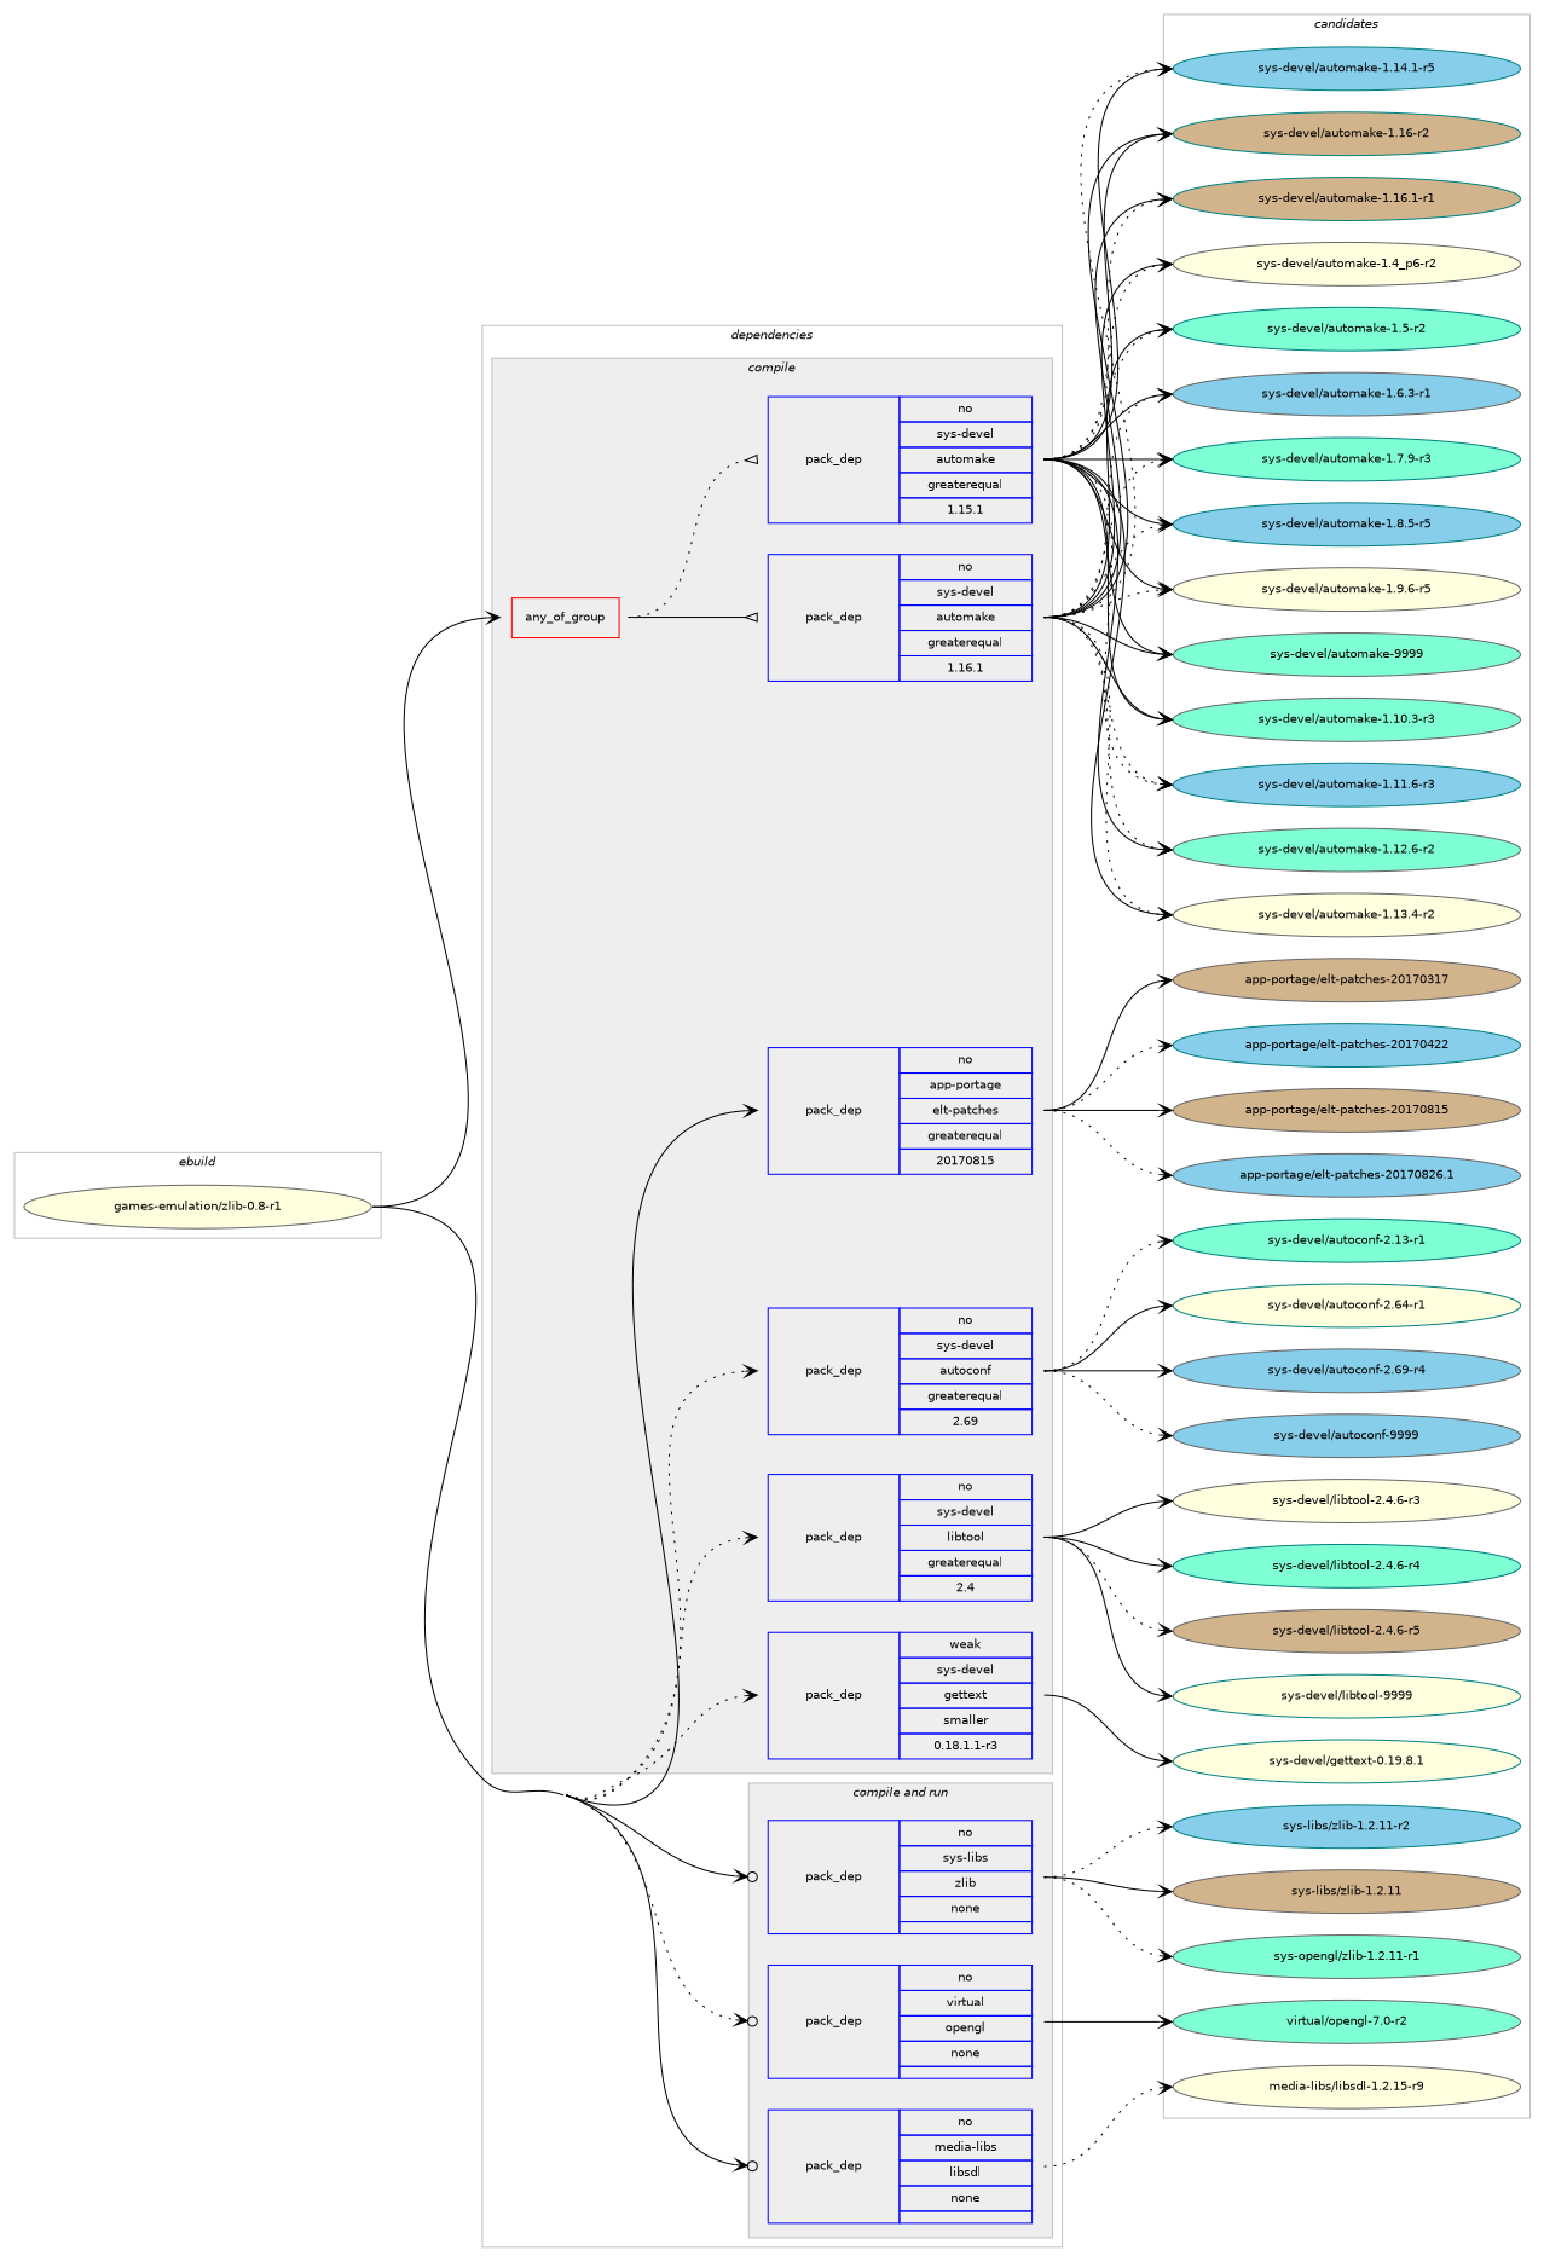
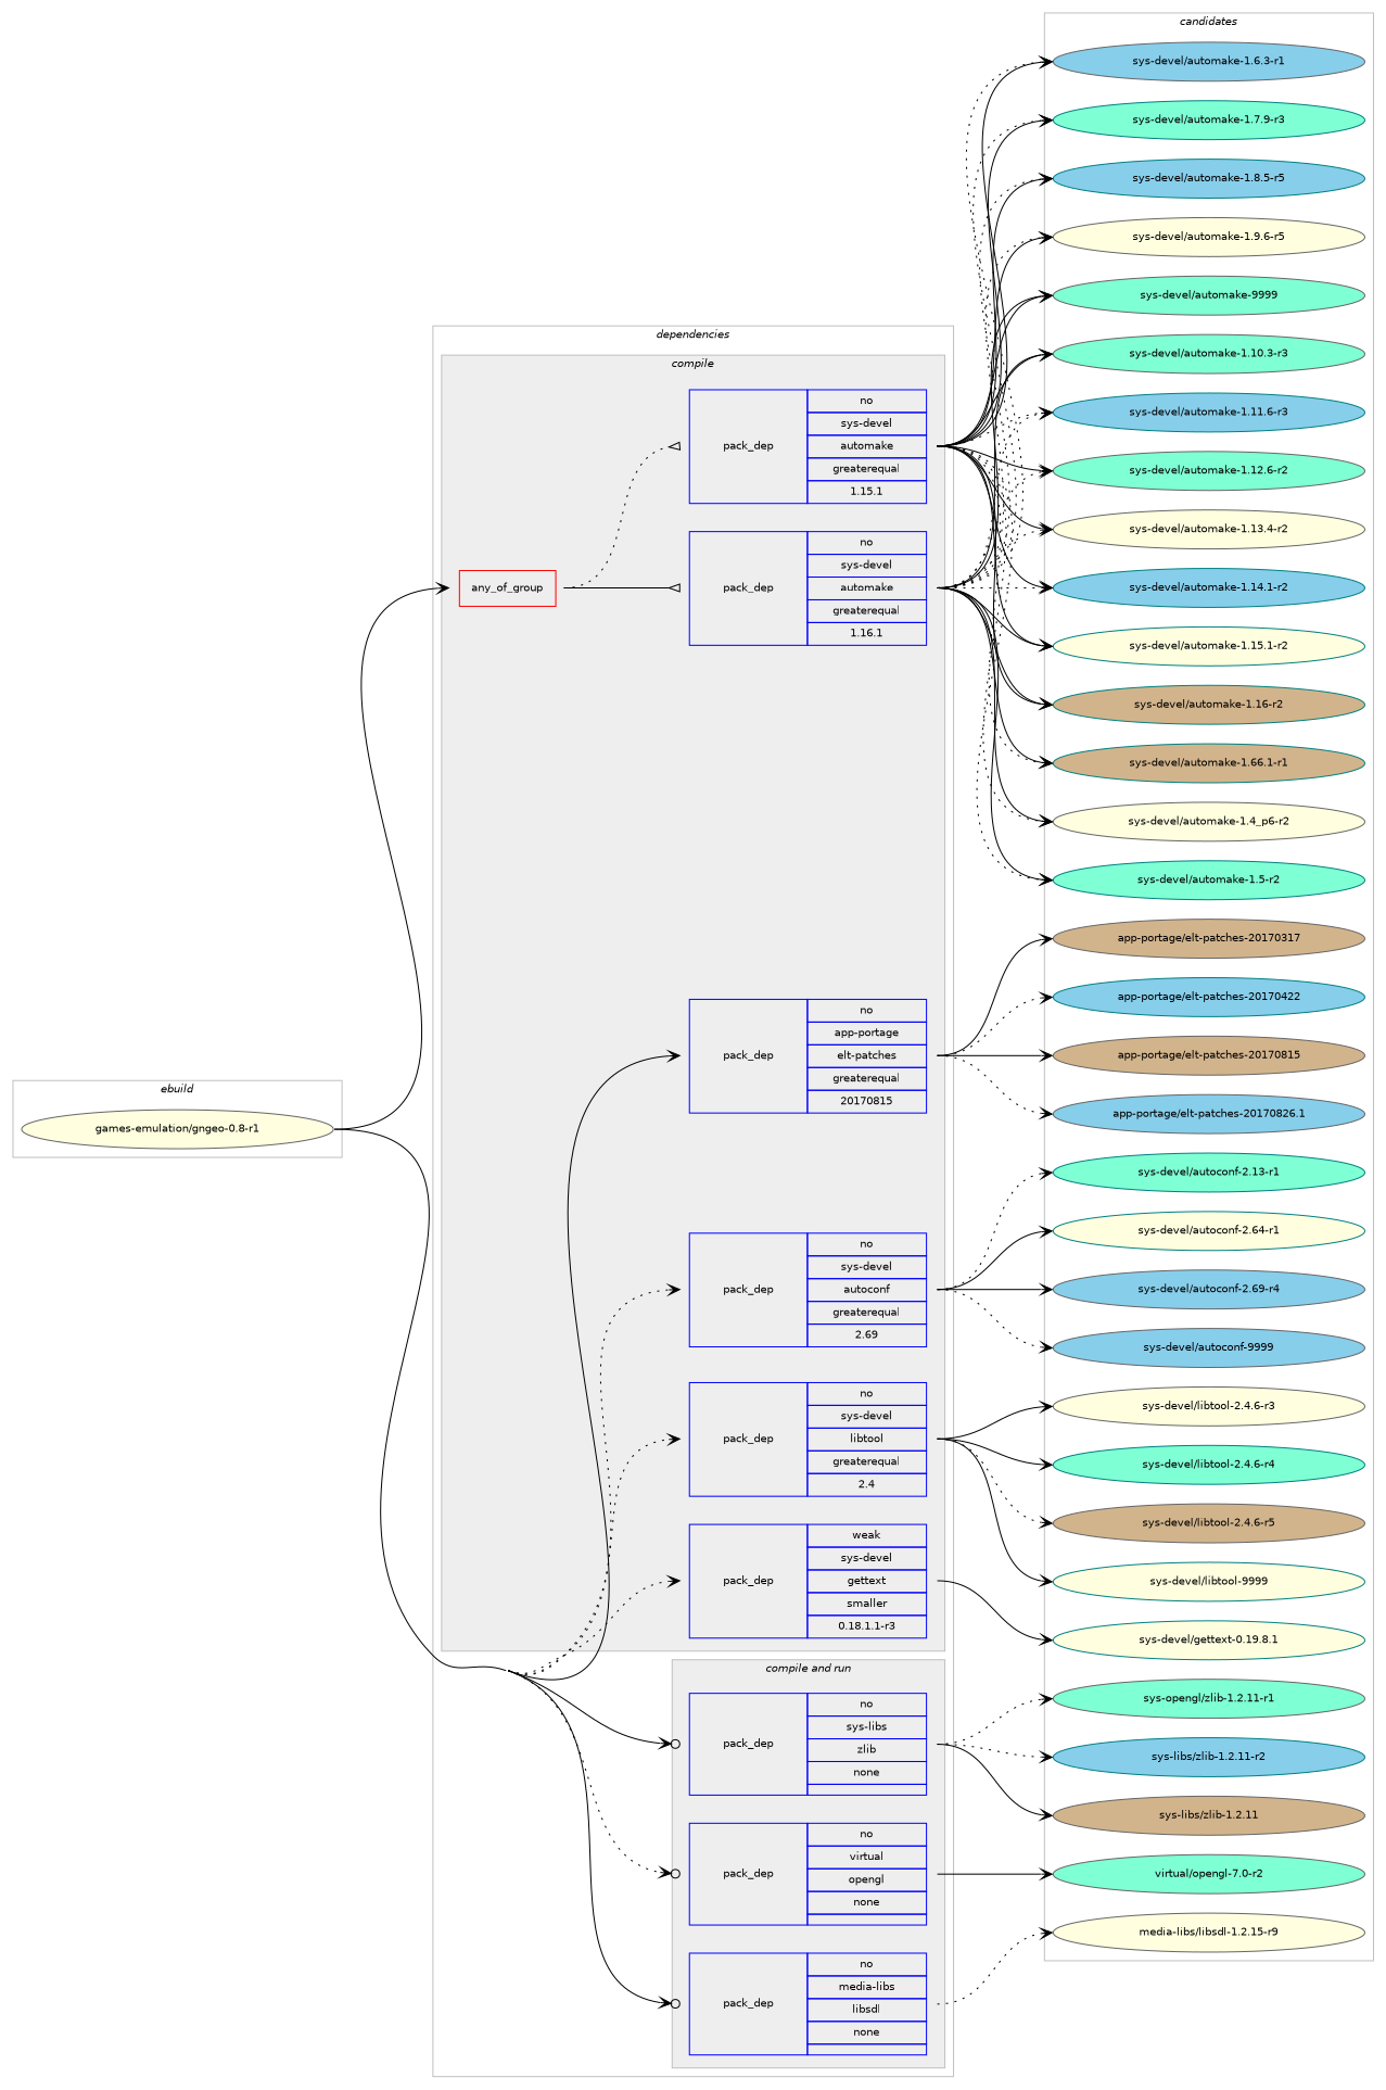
  digraph {
    compound=true
    concentrate=true
    fontname=Helvetica
    fontsize=10
    newrank=true
    rankdir=LR
    ranksep=1.5
    node [color=gray40 fontname=Helvetica fontsize=10 style=filled]
    edge [arrowhead=vee headport=w style=solid tailport=e weight=100]
-   n1 [fillcolor=lightyellow label="games-emulation/zlib-0.8-r1" width=4]
+   n1 [fillcolor=lightyellow label="games-emulation/gngeo-0.8-r1" width=4]
    n2 [color=blue label=<<TABLE BORDER="0" CELLBORDER="1" CELLSPACING="0" CELLPADDING="4" WIDTH="220"><TR><TD ROWSPAN="6" CELLPADDING="30">pack_dep</TD></TR><TR><TD WIDTH="110">no</TD></TR><TR><TD>sys-devel</TD></TR><TR><TD>automake</TD></TR><TR><TD>greaterequal</TD></TR><TR><TD>1.16.1</TD></TR></TABLE>> shape=none style=""]
    n3 [color=blue label=<<TABLE BORDER="0" CELLBORDER="1" CELLSPACING="0" CELLPADDING="4" WIDTH="220"><TR><TD ROWSPAN="6" CELLPADDING="30">pack_dep</TD></TR><TR><TD WIDTH="110">no</TD></TR><TR><TD>sys-devel</TD></TR><TR><TD>automake</TD></TR><TR><TD>greaterequal</TD></TR><TR><TD>1.15.1</TD></TR></TABLE>> shape=none style=""]
    n4 [color=red label=<<TABLE BORDER="0" CELLBORDER="1" CELLSPACING="0" CELLPADDING="4"><TR><TD CELLPADDING="10">any_of_group</TD></TR></TABLE>> shape=none style=""]
    n5 [color=blue label=<<TABLE BORDER="0" CELLBORDER="1" CELLSPACING="0" CELLPADDING="4" WIDTH="220"><TR><TD ROWSPAN="6" CELLPADDING="30">pack_dep</TD></TR><TR><TD WIDTH="110">no</TD></TR><TR><TD>app-portage</TD></TR><TR><TD>elt-patches</TD></TR><TR><TD>greaterequal</TD></TR><TR><TD>20170815</TD></TR></TABLE>> shape=none style=""]
    n6 [color=blue label=<<TABLE BORDER="0" CELLBORDER="1" CELLSPACING="0" CELLPADDING="4" WIDTH="220"><TR><TD ROWSPAN="6" CELLPADDING="30">pack_dep</TD></TR><TR><TD WIDTH="110">no</TD></TR><TR><TD>sys-devel</TD></TR><TR><TD>autoconf</TD></TR><TR><TD>greaterequal</TD></TR><TR><TD>2.69</TD></TR></TABLE>> shape=none style=""]
    n7 [color=blue label=<<TABLE BORDER="0" CELLBORDER="1" CELLSPACING="0" CELLPADDING="4" WIDTH="220"><TR><TD ROWSPAN="6" CELLPADDING="30">pack_dep</TD></TR><TR><TD WIDTH="110">no</TD></TR><TR><TD>sys-devel</TD></TR><TR><TD>libtool</TD></TR><TR><TD>greaterequal</TD></TR><TR><TD>2.4</TD></TR></TABLE>> shape=none style=""]
    n8 [color=blue label=<<TABLE BORDER="0" CELLBORDER="1" CELLSPACING="0" CELLPADDING="4" WIDTH="220"><TR><TD ROWSPAN="6" CELLPADDING="30">pack_dep</TD></TR><TR><TD WIDTH="110">weak</TD></TR><TR><TD>sys-devel</TD></TR><TR><TD>gettext</TD></TR><TR><TD>smaller</TD></TR><TR><TD>0.18.1.1-r3</TD></TR></TABLE>> shape=none style=""]
    n9 [color=blue label=<<TABLE BORDER="0" CELLBORDER="1" CELLSPACING="0" CELLPADDING="4" WIDTH="220"><TR><TD ROWSPAN="6" CELLPADDING="30">pack_dep</TD></TR><TR><TD WIDTH="110">no</TD></TR><TR><TD>media-libs</TD></TR><TR><TD>libsdl</TD></TR><TR><TD>none</TD></TR><TR><TD></TD></TR></TABLE>> shape=none style=""]
    n10 [color=blue label=<<TABLE BORDER="0" CELLBORDER="1" CELLSPACING="0" CELLPADDING="4" WIDTH="220"><TR><TD ROWSPAN="6" CELLPADDING="30">pack_dep</TD></TR><TR><TD WIDTH="110">no</TD></TR><TR><TD>sys-libs</TD></TR><TR><TD>zlib</TD></TR><TR><TD>none</TD></TR><TR><TD></TD></TR></TABLE>> shape=none style=""]
    n11 [color=blue label=<<TABLE BORDER="0" CELLBORDER="1" CELLSPACING="0" CELLPADDING="4" WIDTH="220"><TR><TD ROWSPAN="6" CELLPADDING="30">pack_dep</TD></TR><TR><TD WIDTH="110">no</TD></TR><TR><TD>virtual</TD></TR><TR><TD>opengl</TD></TR><TR><TD>none</TD></TR><TR><TD></TD></TR></TABLE>> shape=none style=""]
    n12 [fillcolor=aquamarine label="sys-devel/automake-1.10.3-r3" width=4]
    n13 [color=teal fillcolor=skyblue label="sys-devel/automake-1.11.6-r3" width=4]
    n14 [fillcolor=aquamarine label="sys-devel/automake-1.12.6-r2" width=4]
    n15 [fillcolor=lightyellow label="sys-devel/automake-1.13.4-r2" width=4]
-   n16 [color=teal fillcolor=skyblue label="sys-devel/automake-1.14.1-r5" width=4]
+   n16 [color=teal fillcolor=skyblue label="sys-devel/automake-1.14.1-r2" width=4]
+   n17 [color=teal fillcolor=lightyellow label="sys-devel/automake-1.15.1-r2" width=4]
    n18 [color=teal fillcolor=tan label="sys-devel/automake-1.16-r2" width=4]
-   n19 [color=teal fillcolor=tan label="sys-devel/automake-1.16.1-r1" width=4]
+   n19 [color=teal fillcolor=tan label="sys-devel/automake-1.66.1-r1" width=4]
    n20 [fillcolor=lightyellow label="sys-devel/automake-1.4_p6-r2" width=4]
    n21 [color=teal fillcolor=aquamarine label="sys-devel/automake-1.5-r2" width=4]
    n22 [fillcolor=skyblue label="sys-devel/automake-1.6.3-r1" width=4]
    n23 [color=teal fillcolor=aquamarine label="sys-devel/automake-1.7.9-r3" width=4]
    n24 [color=teal fillcolor=skyblue label="sys-devel/automake-1.8.5-r5" width=4]
    n25 [fillcolor=lightyellow label="sys-devel/automake-1.9.6-r5" width=4]
    n26 [fillcolor=aquamarine label="sys-devel/automake-9999" width=4]
    n27 [fillcolor=tan label="app-portage/elt-patches-20170317" width=4]
    n28 [color=teal fillcolor=skyblue label="app-portage/elt-patches-20170422" width=4]
    n29 [fillcolor=tan label="app-portage/elt-patches-20170815" width=4]
    n30 [fillcolor=skyblue label="app-portage/elt-patches-20170826.1" width=4]
    n31 [color=teal fillcolor=aquamarine label="sys-devel/autoconf-2.13-r1" width=4]
    n32 [color=teal fillcolor=lightyellow label="sys-devel/autoconf-2.64-r1" width=4]
    n33 [fillcolor=skyblue label="sys-devel/autoconf-2.69-r4" width=4]
    n34 [fillcolor=skyblue label="sys-devel/autoconf-9999" width=4]
    n35 [fillcolor=lightyellow label="sys-devel/libtool-2.4.6-r3" width=4]
    n36 [color=teal fillcolor=aquamarine label="sys-devel/libtool-2.4.6-r4" width=4]
    n37 [fillcolor=tan label="sys-devel/libtool-2.4.6-r5" width=4]
    n38 [color=teal fillcolor=lightyellow label="sys-devel/libtool-9999" width=4]
    n39 [color=teal fillcolor=lightyellow label="sys-devel/gettext-0.19.8.1" width=4]
    n40 [fillcolor=lightyellow label="media-libs/libsdl-1.2.15-r9" width=4]
    n41 [fillcolor=tan label="sys-libs/zlib-1.2.11" width=4]
    n42 [fillcolor=aquamarine label="sys-opengl/zlib-1.2.11-r1" width=4]
    n43 [color=teal fillcolor=skyblue label="sys-libs/zlib-1.2.11-r2" width=4]
    n44 [fillcolor=aquamarine label="virtual/opengl-7.0-r2" width=4]
    subgraph cluster_1 {
      color=gray
      label=<<i>ebuild</i>>
      rank=same
      n1
    }
    subgraph cluster_2 {
      color=gray
      label=<<i>dependencies</i>>
      subgraph cluster_3 {
        color=gray
        fillcolor="#eeeeee"
        label=<<i>compile</i>>
        style=filled
        subgraph sub_4 {
          color=gray
          fillcolor="#eeeeee"
          label=<<i>compile</i>>
          style=filled
          n4
          subgraph sub_5 {
            color=gray
            fillcolor="#eeeeee"
            label=<<i>compile</i>>
            style=filled
            n2
          }
          subgraph sub_6 {
            color=gray
            fillcolor="#eeeeee"
            label=<<i>compile</i>>
            style=filled
            n3
          }
        }
        subgraph sub_7 {
          color=gray
          fillcolor="#eeeeee"
          label=<<i>compile</i>>
          style=filled
          n5
        }
        subgraph sub_8 {
          color=gray
          fillcolor="#eeeeee"
          label=<<i>compile</i>>
          style=filled
          n6
        }
        subgraph sub_9 {
          color=gray
          fillcolor="#eeeeee"
          label=<<i>compile</i>>
          style=filled
          n7
        }
        subgraph sub_10 {
          color=gray
          fillcolor="#eeeeee"
          label=<<i>compile</i>>
          style=filled
          n8
        }
      }
      subgraph cluster_11 {
        color=gray
        fillcolor="#eeeeee"
        label=<<i>compile and run</i>>
        style=filled
        subgraph sub_12 {
          color=gray
          fillcolor="#eeeeee"
          label=<<i>compile and run</i>>
          style=filled
          n9
        }
        subgraph sub_13 {
          color=gray
          fillcolor="#eeeeee"
          label=<<i>compile and run</i>>
          style=filled
          n10
        }
        subgraph sub_14 {
          color=gray
          fillcolor="#eeeeee"
          label=<<i>compile and run</i>>
          style=filled
          n11
        }
      }
      subgraph cluster_15 {
        color=gray
        fillcolor="#eeeeee"
        label=<<i>run</i>>
        style=filled
      }
    }
    subgraph cluster_16 {
      color=gray
      label=<<i>candidates</i>>
      rank=same
      subgraph sub_17 {
        color=black
        label=<<i>candidates</i>>
        nodesep=1
        rank=same
        n12
        n13
        n14
        n15
        n16
+       n17
        n18
        n19
        n20
        n21
        n22
        n23
        n24
        n25
        n26
      }
      subgraph sub_18 {
        color=black
        label=<<i>candidates</i>>
        nodesep=1
        rank=same
        n12
        n13
        n14
        n15
        n16
+       n17
        n18
        n19
        n20
        n21
        n22
        n23
        n24
        n25
        n26
      }
      subgraph sub_19 {
        color=black
        label=<<i>candidates</i>>
        nodesep=1
        rank=same
        n27
        n28
        n29
        n30
      }
      subgraph sub_20 {
        color=black
        label=<<i>candidates</i>>
        nodesep=1
        rank=same
        n31
        n32
        n33
        n34
      }
      subgraph sub_21 {
        color=black
        label=<<i>candidates</i>>
        nodesep=1
        rank=same
        n35
        n36
        n37
        n38
      }
      subgraph sub_22 {
        color=black
        label=<<i>candidates</i>>
        nodesep=1
        rank=same
        n39
      }
      subgraph sub_23 {
        color=black
        label=<<i>candidates</i>>
        nodesep=1
        rank=same
        n40
      }
      subgraph sub_24 {
        color=black
        label=<<i>candidates</i>>
        nodesep=1
        rank=same
        n41
        n42
        n43
      }
      subgraph sub_25 {
        color=black
        label=<<i>candidates</i>>
        nodesep=1
        rank=same
        n44
      }
    }
    n1 -> n4 [weight=20]
    n1 -> n5 [weight=20]
    n1 -> n6 [style=dotted weight=20]
    n1 -> n7 [style=dotted weight=20]
    n1 -> n8 [style=dotted weight=20]
    n1 -> n9 [arrowhead=odotvee weight=20]
    n1 -> n10 [arrowhead=odotvee weight=20]
    n1 -> n11 [arrowhead=odotvee style=dotted weight=20]
    n2 -> n12
    n2 -> n13 [style=dotted]
    n2 -> n14 [style=dotted]
    n2 -> n15 [style=dotted]
    n2 -> n16 [style=dotted]
+   n2 -> n17
    n2 -> n18
    n2 -> n19
    n2 -> n20
    n2 -> n21
    n2 -> n22 [style=dotted]
    n2 -> n23 [style=dotted]
    n2 -> n24 [style=dotted]
    n2 -> n25 [style=dotted]
    n2 -> n26
    n3 -> n12
    n3 -> n13 [style=dotted]
    n3 -> n14
    n3 -> n15
    n3 -> n16
+   n3 -> n17
    n3 -> n18
    n3 -> n19 [style=dotted]
    n3 -> n20 [style=dotted]
    n3 -> n21 [style=dotted]
    n3 -> n22
    n3 -> n23
    n3 -> n24
    n3 -> n25
    n3 -> n26
    n4 -> n2 [arrowhead=oinv weight=20]
    n4 -> n3 [arrowhead=oinv style=dotted weight=20]
    n5 -> n27
    n5 -> n28 [style=dotted]
    n5 -> n29
    n5 -> n30 [style=dotted]
    n6 -> n31 [style=dotted]
    n6 -> n32
    n6 -> n33
    n6 -> n34 [style=dotted]
    n7 -> n35
    n7 -> n36
    n7 -> n37 [style=dotted]
    n7 -> n38
    n8 -> n39
    n9 -> n40 [style=dotted]
    n10 -> n41
    n10 -> n42 [style=dotted]
    n10 -> n43 [style=dotted]
    n11 -> n44
  }
